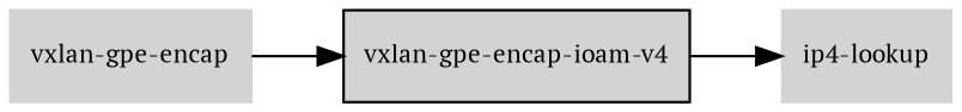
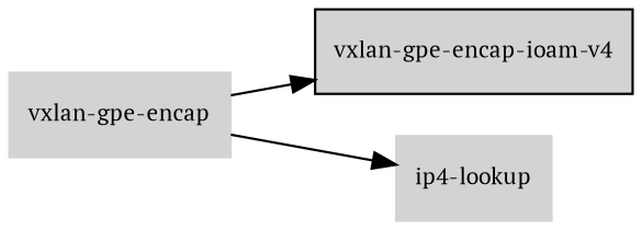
  digraph {
    fontname="PT Serif"
    rankdir=LR
    node [color=lightgray fillcolor=lightgray fontcolor=black fontname="PT Serif" fontsize=10 shape=box style=filled]
    edge [fontname="PT Serif" fontsize=8]
    "vxlan-gpe-encap-ioam-v4" [color=black]
    "ip4-lookup"
    "vxlan-gpe-encap"
-   "vxlan-gpe-encap-ioam-v4" -> "ip4-lookup"
+   "vxlan-gpe-encap" -> "ip4-lookup"
    "vxlan-gpe-encap" -> "vxlan-gpe-encap-ioam-v4"
  }
